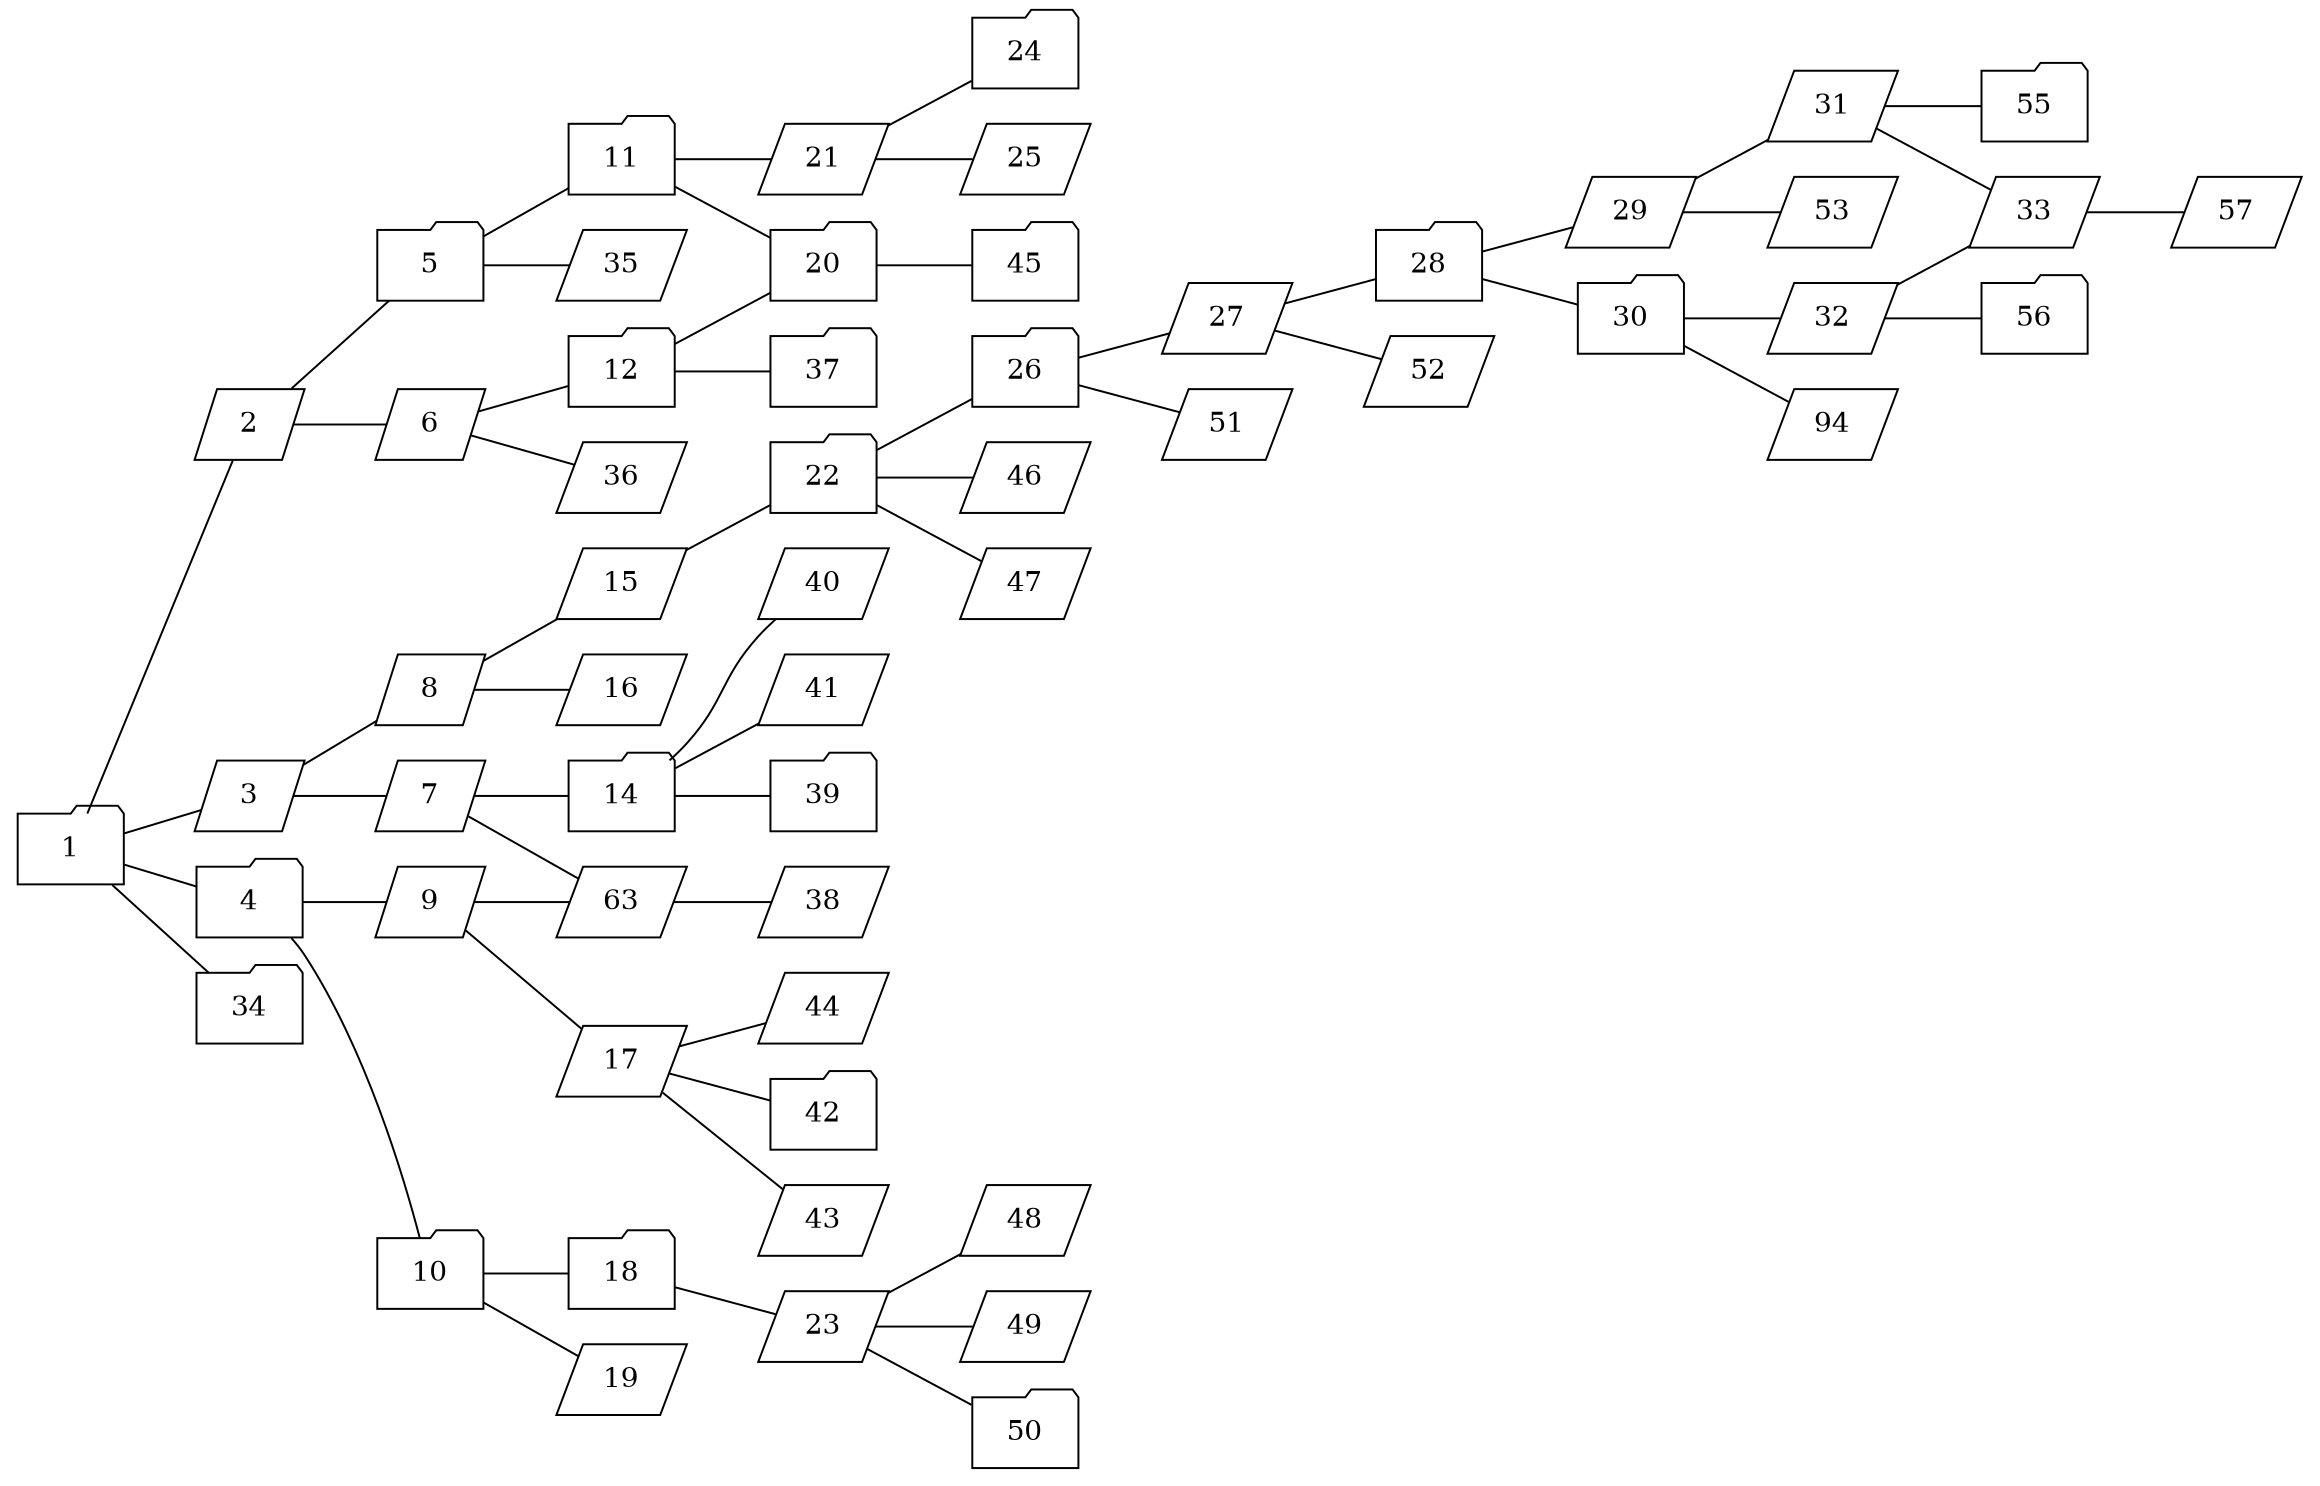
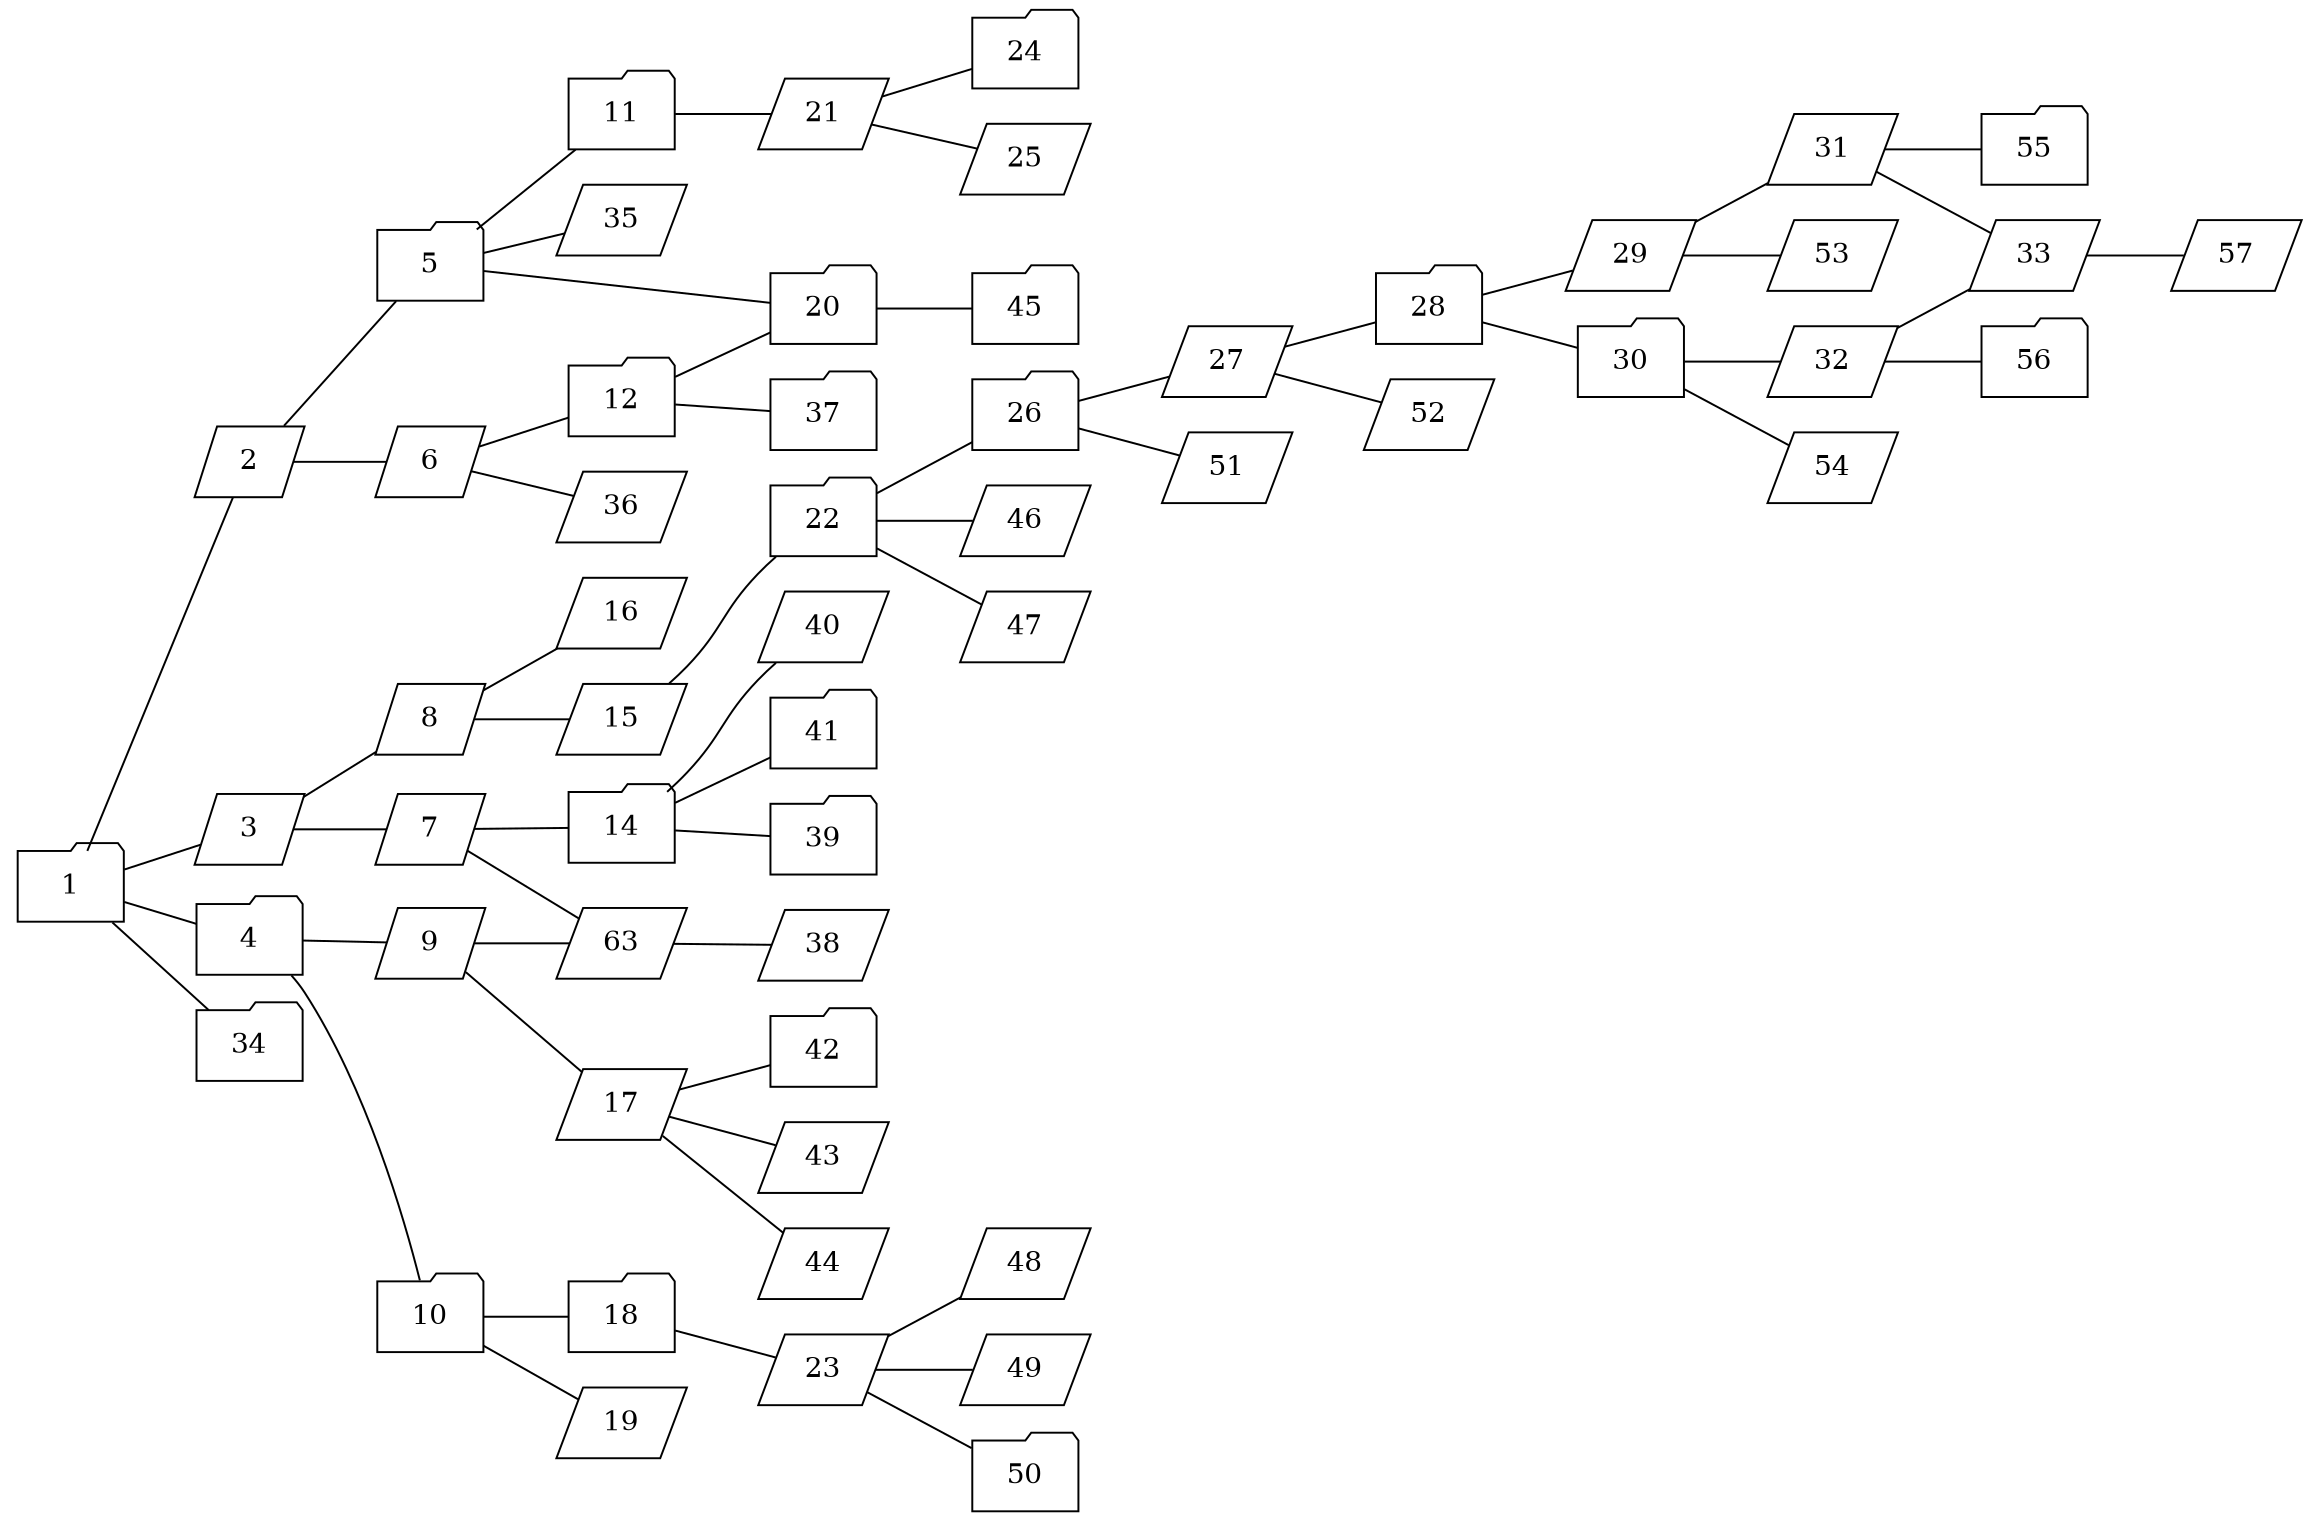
  graph {
    rankdir=LR
    node [chem=C shape=parallelogram]
    edge [valence=1]
    1 [shape=folder]
    2
    3
    4 [shape=folder]
    34 [chem=H shape=folder]
    5 [shape=folder]
    6
    7
    8
    9
    10 [shape=folder]
    11 [shape=folder]
    35 [chem=H]
    12 [shape=folder]
    36 [chem=H]
    n16 [chem=N label=63]
    14 [shape=folder]
    15 [chem=O]
    16 [chem=O]
    17
    18 [chem=O shape=folder]
    19 [chem=O]
    20 [shape=folder]
    21 [chem=N]
    37 [chem=H shape=folder]
    38 [chem=H]
    39 [chem=H shape=folder]
    40 [chem=H]
-   41 [chem=H]
+   41 [chem=H shape=folder]
    22 [shape=folder]
    42 [chem=H shape=folder]
    43 [chem=H]
    44 [chem=H]
    23
    45 [chem=H shape=folder]
    24 [chem=O shape=folder]
    25 [chem=O]
    26 [shape=folder]
    46 [chem=H]
    47 [chem=H]
    48 [chem=H]
    49 [chem=H]
    50 [chem=H shape=folder]
    27
    51 [chem=H]
    28 [shape=folder]
    52 [chem=H]
    29
    30 [shape=folder]
    31
    53 [chem=H]
    32
-   54 [chem=H label=94]
+   54 [chem=H]
    33
    55 [chem=H shape=folder]
    56 [chem=H shape=folder]
    57 [chem=H]
    1 -- 2
    1 -- 3
    1 -- 4
    1 -- 34
    2 -- 5
    2 -- 6 [valence=2]
    3 -- 7 [valence=2]
    3 -- 8
    4 -- 9 [valence=2]
    4 -- 10
    5 -- 11 [valence=2]
    5 -- 35
    6 -- 12
    6 -- 36
    7 -- n16
    7 -- 14
    8 -- 15
    8 -- 16 [valence=2]
    9 -- n16
    9 -- 17
    10 -- 18
    10 -- 19 [valence=2]
-   11 -- 20
+   5 -- 20
    11 -- 21
    12 -- 20 [valence=2]
    12 -- 37
    n16 -- 38
    14 -- 39
    14 -- 40
    14 -- 41
    15 -- 22
    17 -- 42
    17 -- 43
    17 -- 44
    18 -- 23
    20 -- 45
    21 -- 24 [valence=2]
    21 -- 25
    22 -- 26
    22 -- 46
    22 -- 47
    23 -- 48
    23 -- 49
    23 -- 50
    26 -- 27 [valence=2]
    26 -- 51
    27 -- 28
    27 -- 52
    28 -- 29
    28 -- 30 [valence=2]
    29 -- 31 [valence=2]
    29 -- 53
    30 -- 32
    30 -- 54
    31 -- 33
    31 -- 55
    32 -- 33 [valence=2]
    32 -- 56
    33 -- 57
  }
